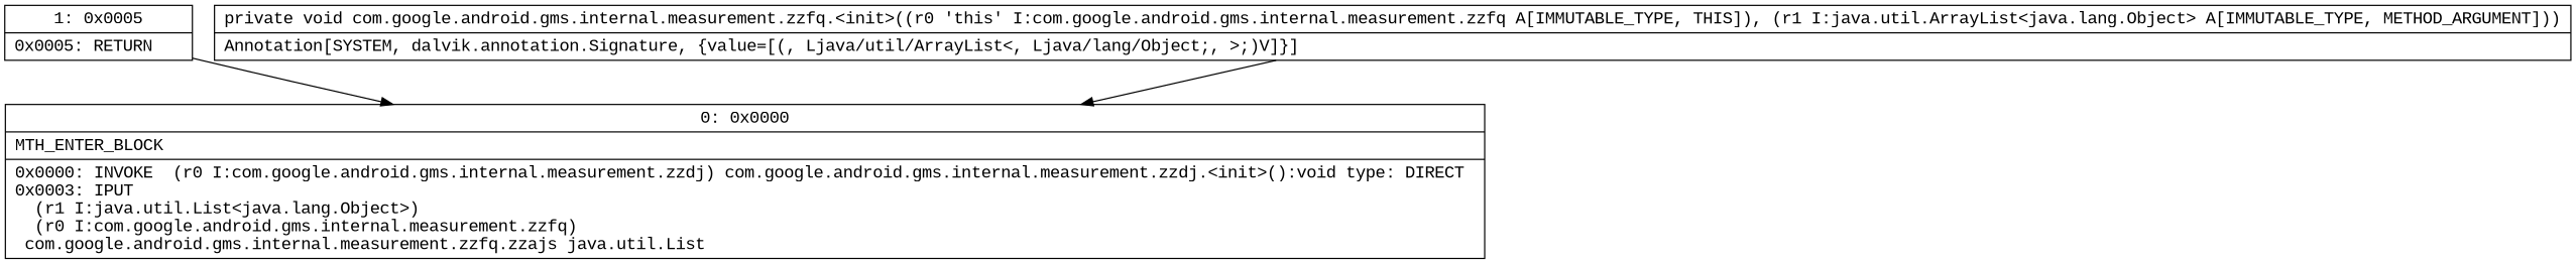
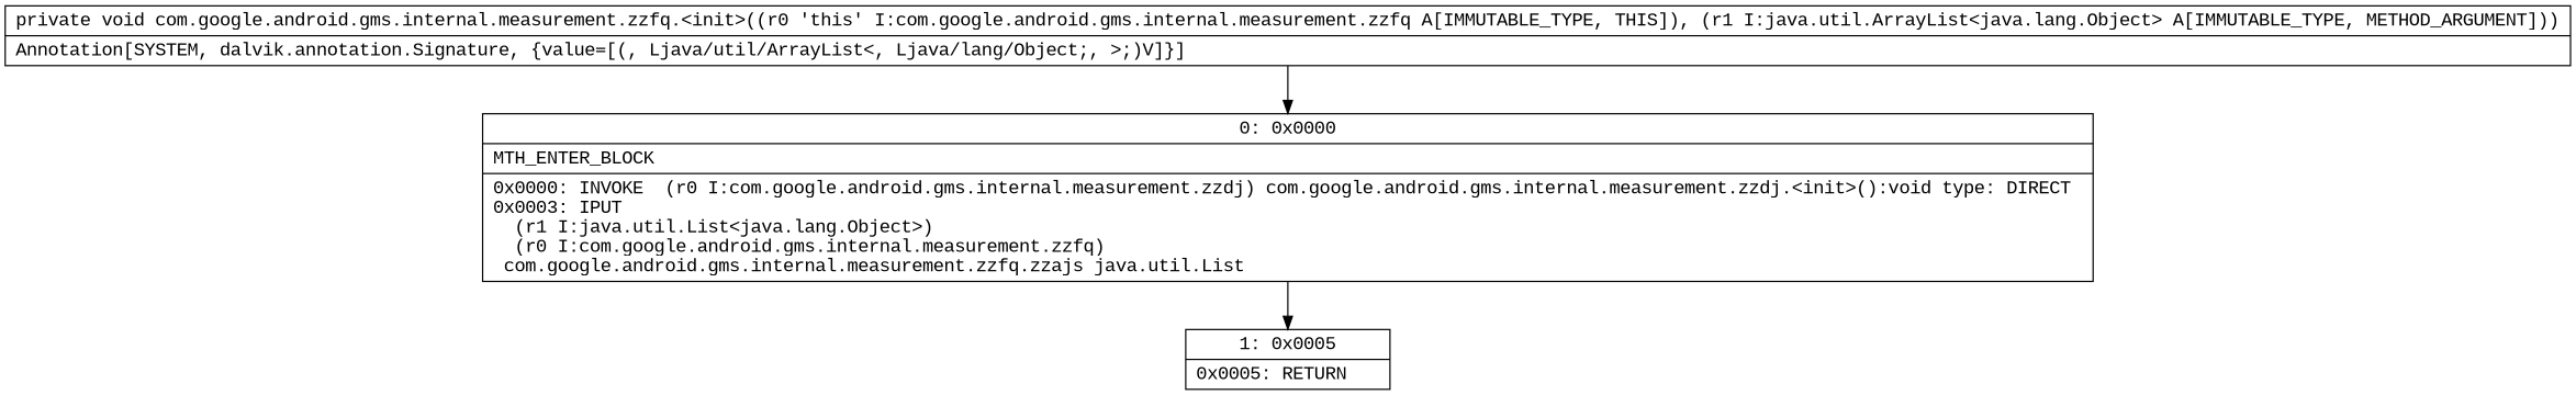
  digraph {
    fontname="Liberation Mono"
    node [shape=record fontname="Liberation Mono"]
    edge [fontname="Liberation Mono"]
    n1 [label="{0\:\ 0x0000|MTH_ENTER_BLOCK\l|0x0000: INVOKE  (r0 I:com.google.android.gms.internal.measurement.zzdj) com.google.android.gms.internal.measurement.zzdj.\<init\>():void type: DIRECT \l0x0003: IPUT  \l  (r1 I:java.util.List\<java.lang.Object\>)\l  (r0 I:com.google.android.gms.internal.measurement.zzfq)\l com.google.android.gms.internal.measurement.zzfq.zzajs java.util.List \l}"]
    n2 [label="{1\:\ 0x0005|0x0005: RETURN   \l}"]
    n3 [label="{private void com.google.android.gms.internal.measurement.zzfq.\<init\>((r0 'this' I:com.google.android.gms.internal.measurement.zzfq A[IMMUTABLE_TYPE, THIS]), (r1 I:java.util.ArrayList\<java.lang.Object\> A[IMMUTABLE_TYPE, METHOD_ARGUMENT]))  | Annotation[SYSTEM, dalvik.annotation.Signature, \{value=[(, Ljava\/util\/ArrayList\<, Ljava\/lang\/Object;, \>;)V]\}]\l}"]
-   n2 -> n1
+   n1 -> n2
    n3 -> n1
  }
